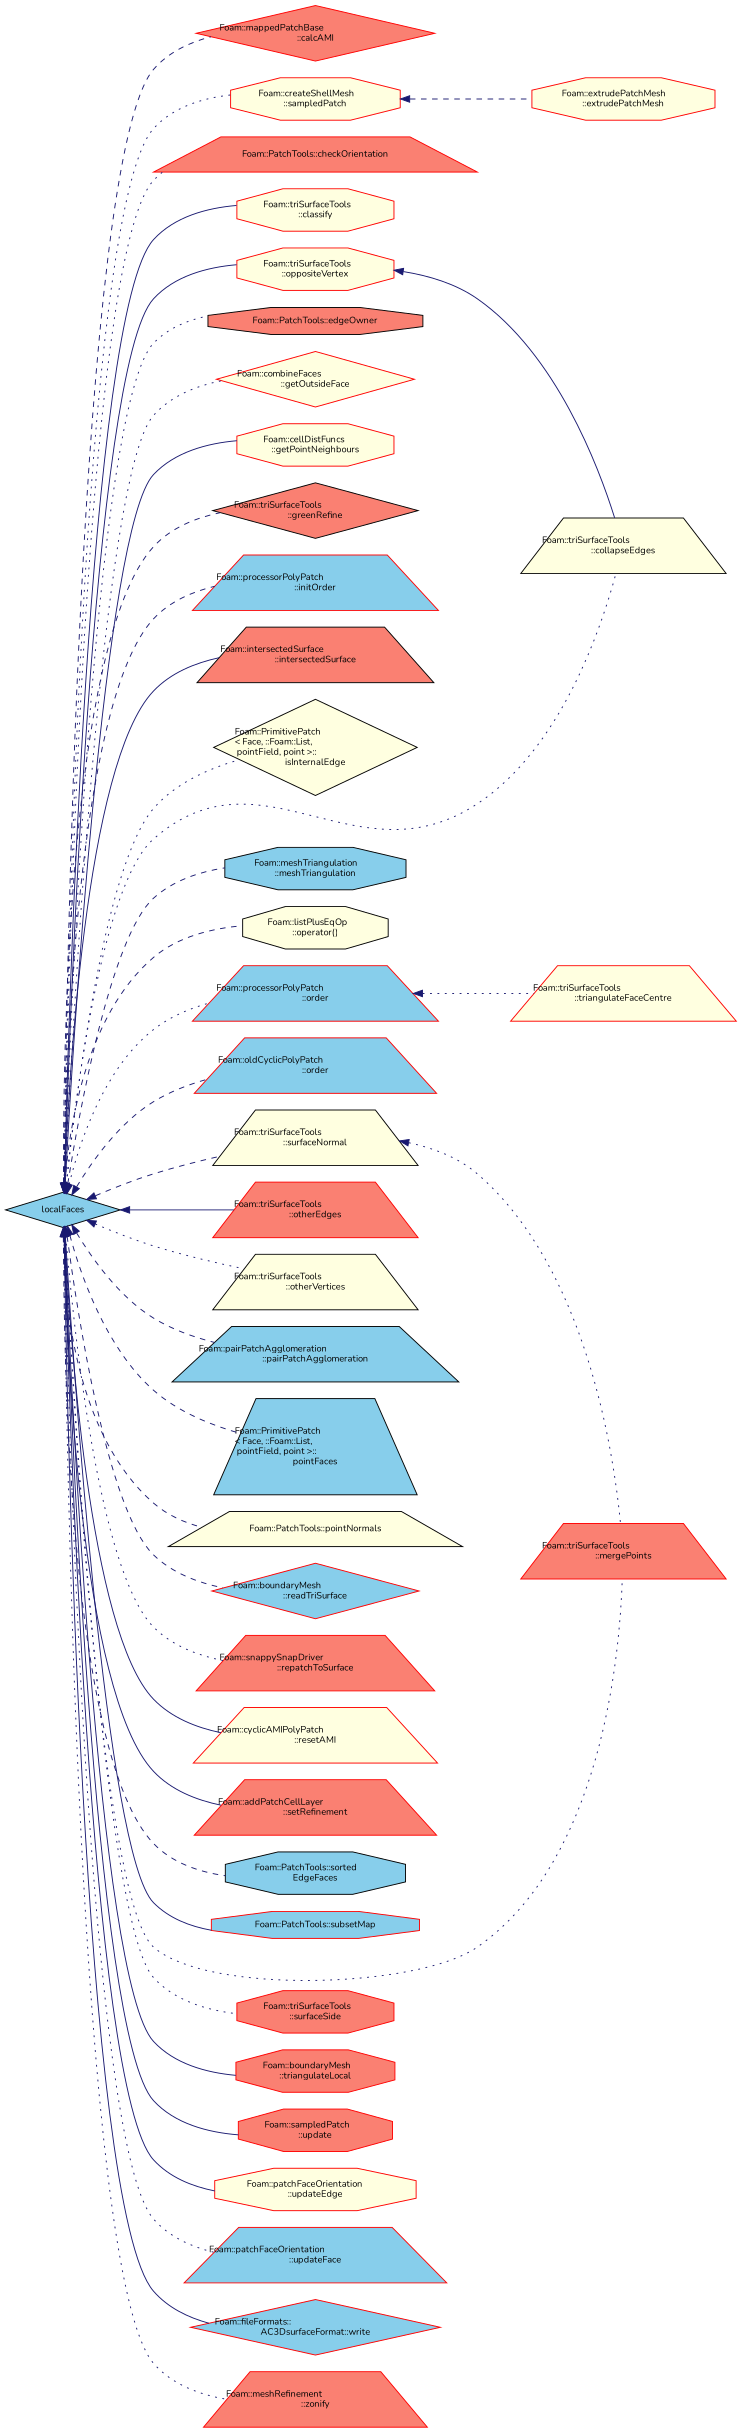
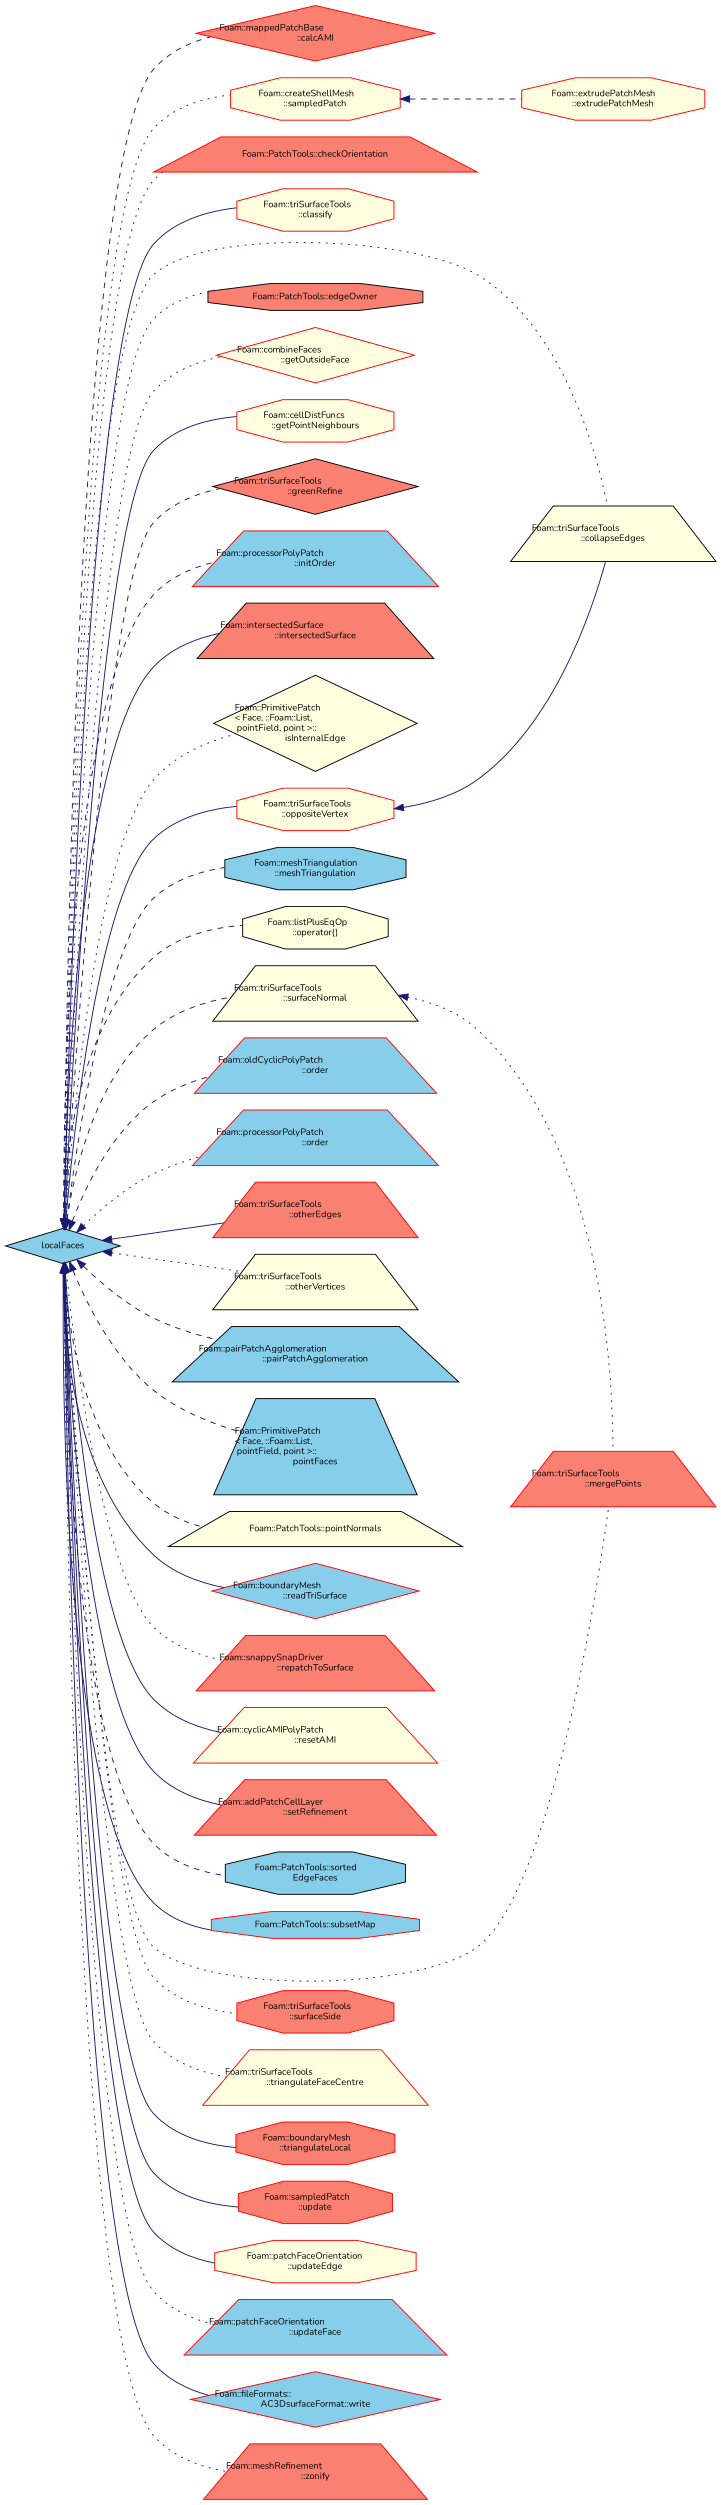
  digraph {
    fontname=Nunito
    rankdir=LR
    node [color=red fillcolor=lightyellow fontname=Nunito fontsize=10 shape=trapezium style=filled]
    edge [color=midnightblue dir=back fontname=Nunito fontsize=10 labelfontname=Helvetica labelfontsize=10 style=dotted]
    n1 [color=black fillcolor=skyblue fontcolor=black height=0.2 label=localFaces shape=diamond width=0.4]
    n2 [fillcolor=salmon height=0.2 label="Foam::mappedPatchBase\l::calcAMI" shape=diamond width=0.4]
    n3 [height=0.2 label="Foam::createShellMesh\l::sampledPatch" shape=octagon width=0.4]
    n4 [fillcolor=salmon height=0.2 label="Foam::PatchTools::checkOrientation" width=0.4]
    n5 [height=0.2 label="Foam::triSurfaceTools\l::classify" shape=octagon width=0.4]
    n6 [color=black height=0.2 label="Foam::triSurfaceTools\l::collapseEdges" width=0.4]
    n7 [color=black fillcolor=salmon height=0.2 label="Foam::PatchTools::edgeOwner" shape=octagon width=0.4]
    n8 [height=0.2 label="Foam::combineFaces\l::getOutsideFace" shape=diamond width=0.4]
    n9 [height=0.2 label="Foam::cellDistFuncs\l::getPointNeighbours" shape=octagon width=0.4]
    n10 [color=black fillcolor=salmon height=0.2 label="Foam::triSurfaceTools\l::greenRefine" shape=diamond width=0.4]
    n11 [fillcolor=skyblue height=0.2 label="Foam::processorPolyPatch\l::initOrder" width=0.4]
    n12 [color=black fillcolor=salmon height=0.2 label="Foam::intersectedSurface\l::intersectedSurface" width=0.4]
    n13 [color=black height=0.2 label="Foam::PrimitivePatch\l\< Face, ::Foam::List,\l pointField, point \>::\lisInternalEdge" shape=diamond width=0.4]
    n14 [fillcolor=salmon height=0.2 label="Foam::triSurfaceTools\l::mergePoints" width=0.4]
    n15 [color=black fillcolor=skyblue height=0.2 label="Foam::meshTriangulation\l::meshTriangulation" shape=octagon width=0.4]
    n16 [color=black height=0.2 label="Foam::listPlusEqOp\l::operator()" shape=octagon width=0.4]
    n17 [height=0.2 label="Foam::triSurfaceTools\l::oppositeVertex" shape=octagon width=0.4]
    n18 [fillcolor=skyblue height=0.2 label="Foam::oldCyclicPolyPatch\l::order" width=0.4]
    n19 [fillcolor=skyblue height=0.2 label="Foam::processorPolyPatch\l::order" width=0.4]
    n20 [fillcolor=salmon height=0.2 label="Foam::triSurfaceTools\l::otherEdges" width=0.4]
    n21 [color=black height=0.2 label="Foam::triSurfaceTools\l::otherVertices" width=0.4]
    n22 [color=black fillcolor=skyblue height=0.2 label="Foam::pairPatchAgglomeration\l::pairPatchAgglomeration" width=0.4]
    n23 [color=black fillcolor=skyblue height=0.2 label="Foam::PrimitivePatch\l\< Face, ::Foam::List,\l pointField, point \>::\lpointFaces" width=0.4]
    n24 [color=black height=0.2 label="Foam::PatchTools::pointNormals" width=0.4]
    n25 [fillcolor=skyblue height=0.2 label="Foam::boundaryMesh\l::readTriSurface" shape=diamond width=0.4]
    n26 [fillcolor=salmon height=0.2 label="Foam::snappySnapDriver\l::repatchToSurface" width=0.4]
    n27 [height=0.2 label="Foam::cyclicAMIPolyPatch\l::resetAMI" width=0.4]
    n28 [fillcolor=salmon height=0.2 label="Foam::addPatchCellLayer\l::setRefinement" width=0.4]
    n29 [color=black fillcolor=skyblue height=0.2 label="Foam::PatchTools::sorted\lEdgeFaces" shape=octagon width=0.4]
    n30 [fillcolor=skyblue height=0.2 label="Foam::PatchTools::subsetMap" shape=octagon width=0.4]
    n31 [color=black height=0.2 label="Foam::triSurfaceTools\l::surfaceNormal" width=0.4]
    n32 [fillcolor=salmon height=0.2 label="Foam::triSurfaceTools\l::surfaceSide" shape=octagon width=0.4]
    n33 [height=0.2 label="Foam::triSurfaceTools\l::triangulateFaceCentre" width=0.4]
    n34 [fillcolor=salmon height=0.2 label="Foam::boundaryMesh\l::triangulateLocal" shape=octagon width=0.4]
    n35 [fillcolor=salmon height=0.2 label="Foam::sampledPatch\l::update" shape=octagon width=0.4]
    n36 [height=0.2 label="Foam::patchFaceOrientation\l::updateEdge" shape=octagon width=0.4]
    n37 [fillcolor=skyblue height=0.2 label="Foam::patchFaceOrientation\l::updateFace" width=0.4]
    n38 [fillcolor=skyblue height=0.2 label="Foam::fileFormats::\lAC3DsurfaceFormat::write" shape=diamond width=0.4]
    n39 [fillcolor=salmon height=0.2 label="Foam::meshRefinement\l::zonify" width=0.4]
    n40 [height=0.2 label="Foam::extrudePatchMesh\l::extrudePatchMesh" shape=octagon width=0.4]
    n1 -> n2 [style=dashed]
    n1 -> n3
    n1 -> n4
    n1 -> n5 [style=solid]
    n1 -> n6
    n1 -> n7
    n1 -> n8
    n1 -> n9 [style=solid]
    n1 -> n10 [style=dashed]
    n1 -> n11 [style=dashed]
    n1 -> n12 [style=solid]
    n1 -> n13
    n1 -> n14
    n1 -> n15 [style=dashed]
    n1 -> n16 [style=dashed]
    n1 -> n17 [style=solid]
    n1 -> n18 [style=dashed]
    n1 -> n19
    n1 -> n20 [style=solid]
    n1 -> n21
    n1 -> n22 [style=dashed]
    n1 -> n23 [style=dashed]
    n1 -> n24 [style=dashed]
-   n1 -> n25 [style=dashed]
+   n1 -> n25 [style=solid]
    n1 -> n26
    n1 -> n27 [style=solid]
    n1 -> n28 [style=solid]
    n1 -> n29 [style=dashed]
    n1 -> n30 [style=solid]
    n1 -> n31 [style=dashed]
    n1 -> n32
-   n19 -> n33
+   n1 -> n33
    n1 -> n34 [style=solid]
    n1 -> n35 [style=solid]
    n1 -> n36 [style=solid]
    n1 -> n37
    n1 -> n38 [style=solid]
    n1 -> n39
    n3 -> n40 [style=dashed]
    n17 -> n6 [style=solid]
    n31 -> n14
  }
